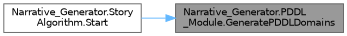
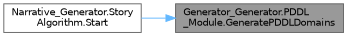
  digraph {
    rankdir=RL
    node [fontname=Helvetica fontsize=10 shape=box style=filled]
-   n1 [color=gray40 fillcolor=grey60 fontcolor=black height=0.2 label="Narrative_Generator.PDDL\l_Module.GeneratePDDLDomains" width=0.4]
+   n1 [color=gray40 fillcolor=grey60 fontcolor=black height=0.2 label="Generator_Generator.PDDL\l_Module.GeneratePDDLDomains" width=0.4]
    n2 [color=grey40 fillcolor=white height=0.2 label="Narrative_Generator.Story\lAlgorithm.Start" width=0.4]
    n1 -> n2 [color=steelblue1 dir=back fontname=Helvetica fontsize=10 labelfontname=Helvetica labelfontsize=10 style=solid]
  }
